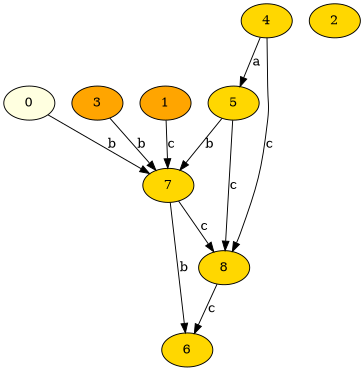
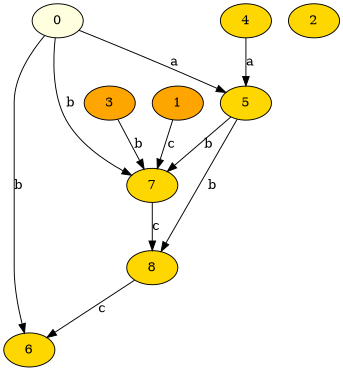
  strict digraph {
    node [fillcolor=gold style=filled]
    0 [fillcolor=lightyellow]
    5
    6
    7
    8
    3 [fillcolor=orange]
    4
    1 [fillcolor=orange]
    2
-   7 -> 6 [label=b]
+   0 -> 5 [label=a]
+   0 -> 6 [label=b]
    0 -> 7 [label=b]
    5 -> 7 [label=b]
-   5 -> 8 [label=c]
+   5 -> 8 [label=b]
    7 -> 8 [label=c]
    8 -> 6 [label=c]
    3 -> 7 [label=b]
    4 -> 5 [label=a]
-   4 -> 8 [label=c]
    1 -> 7 [label=c]
  }
